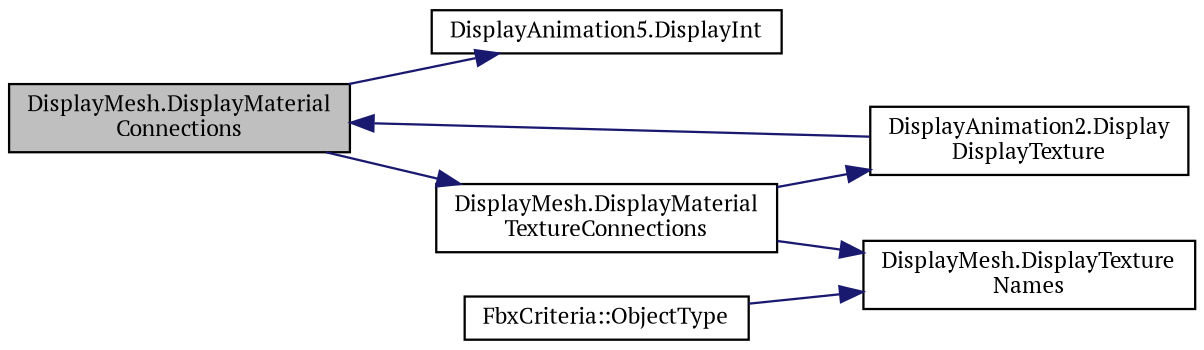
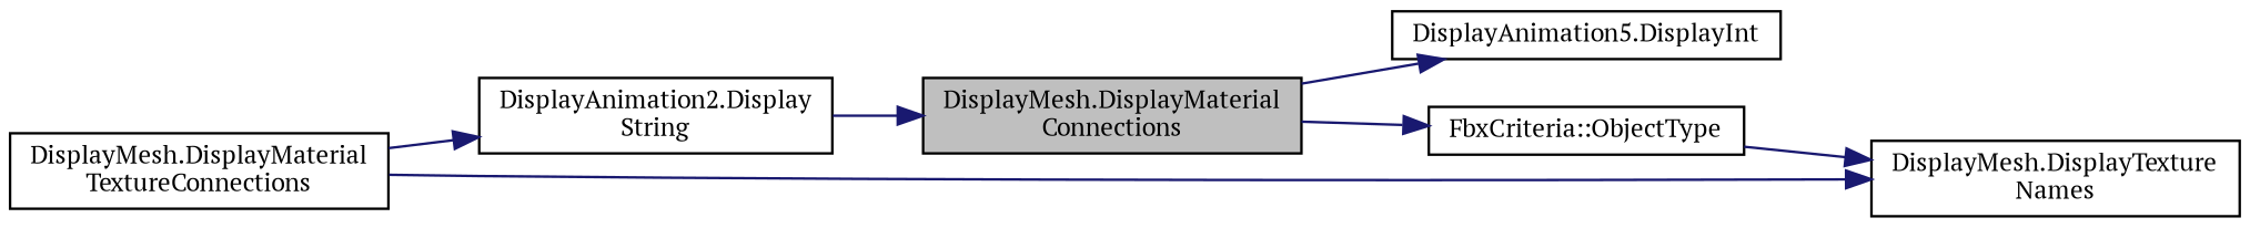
  digraph {
    fontname="PT Serif"
    rankdir=LR
    node [color=black fillcolor=white fontname="PT Serif" fontsize=10 shape=record style=filled]
    edge [color=midnightblue fontname="PT Serif" fontsize=10 labelfontname=Helvetica labelfontsize=10 style=solid]
    n1 [fillcolor=grey75 fontcolor=black height=0.2 label="DisplayMesh.DisplayMaterial\lConnections" width=0.4]
    n2 [height=0.2 label="DisplayAnimation5.DisplayInt" width=0.4]
    n3 [height=0.2 label="DisplayMesh.DisplayMaterial\lTextureConnections" width=0.4]
-   n4 [height=0.2 label="DisplayAnimation2.Display\lDisplayTexture" width=0.4]
+   n4 [height=0.2 label="DisplayAnimation2.Display\lString" width=0.4]
    n5 [height=0.2 label="DisplayMesh.DisplayTexture\lNames" width=0.4]
    n6 [height=0.2 label="FbxCriteria::ObjectType" width=0.4]
    n1 -> n2
-   n1 -> n3
+   n1 -> n6
    n3 -> n4
    n3 -> n5
    n4 -> n1
    n6 -> n5
  }
